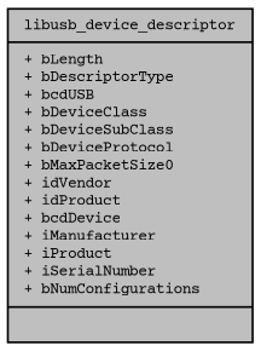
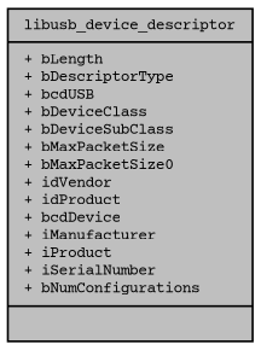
  digraph {
    fontname="Courier Prime"
-   n1 [color=black fillcolor=grey75 fontcolor=black fontname="Courier Prime" fontsize=8 height=0.2 label="{libusb_device_descriptor\n|+ bLength\l+ bDescriptorType\l+ bcdUSB\l+ bDeviceClass\l+ bDeviceSubClass\l+ bDeviceProtocol\l+ bMaxPacketSize0\l+ idVendor\l+ idProduct\l+ bcdDevice\l+ iManufacturer\l+ iProduct\l+ iSerialNumber\l+ bNumConfigurations\l|}" shape=record style=filled width=0.4]
+   n1 [color=black fillcolor=grey75 fontcolor=black fontname="Courier Prime" fontsize=8 height=0.2 label="{libusb_device_descriptor\n|+ bLength\l+ bDescriptorType\l+ bcdUSB\l+ bDeviceClass\l+ bDeviceSubClass\l+ bMaxPacketSize\l+ bMaxPacketSize0\l+ idVendor\l+ idProduct\l+ bcdDevice\l+ iManufacturer\l+ iProduct\l+ iSerialNumber\l+ bNumConfigurations\l|}" shape=record style=filled width=0.4]
  }
